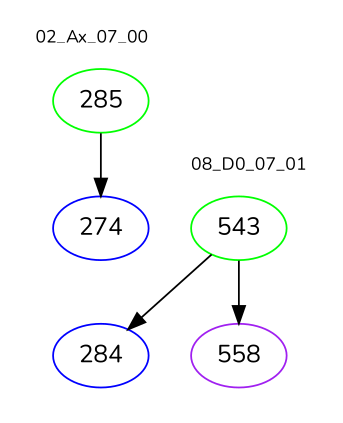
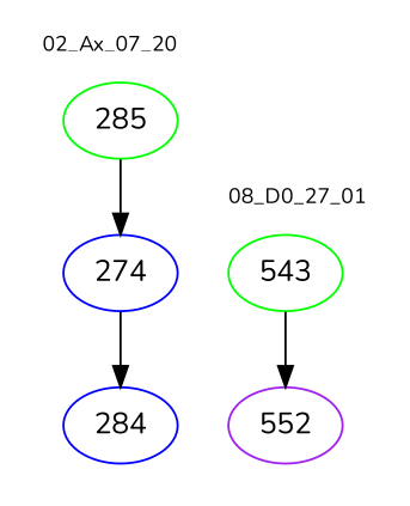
  digraph {
    fontname=Nunito
    node [color=green fontname=Nunito]
    edge [color=black fontname=Nunito]
    n1 [label=285]
    n2 [color=blue label=274]
    n3 [color=blue label=284]
    n4 [label=543]
-   n5 [color=purple label=558]
+   n5 [color=purple label=552]
    subgraph cluster_1 {
      color=white
      fontsize=10
-     label="02_Ax_07_00"
+     label="02_Ax_07_20"
      n1
      n2
      n3
    }
    subgraph cluster_2 {
      color=white
      fontsize=10
-     label="08_D0_07_01"
+     label="08_D0_27_01"
      n4
      n5
    }
    n1 -> n2
-   n4 -> n3
+   n2 -> n3
    n4 -> n5
  }
